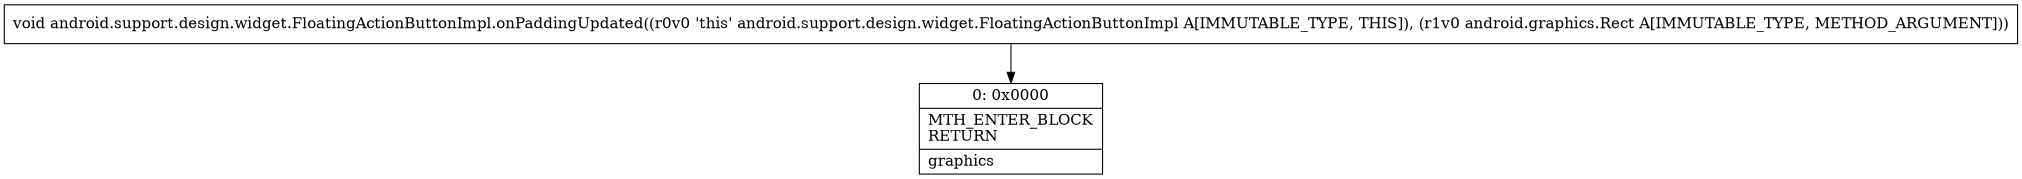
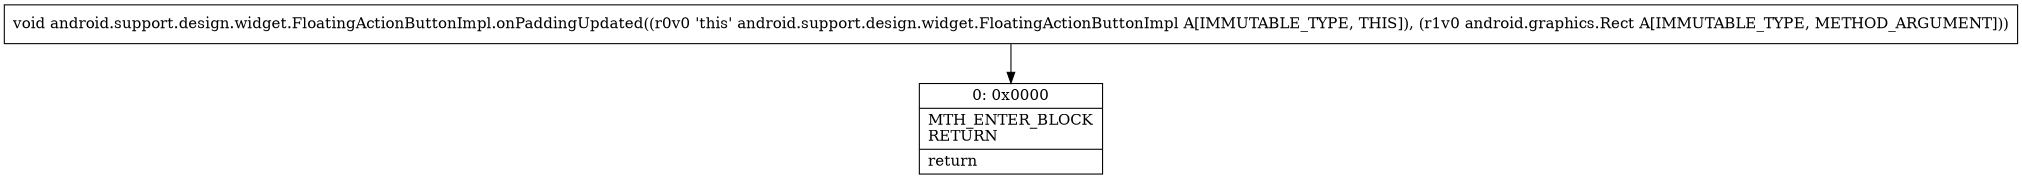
  digraph {
    node [shape=record]
-   n1 [label="{0\:\ 0x0000|MTH_ENTER_BLOCK\lRETURN\l|graphics\l}"]
+   n1 [label="{0\:\ 0x0000|MTH_ENTER_BLOCK\lRETURN\l|return\l}"]
    n2 [label="{void android.support.design.widget.FloatingActionButtonImpl.onPaddingUpdated((r0v0 'this' android.support.design.widget.FloatingActionButtonImpl A[IMMUTABLE_TYPE, THIS]), (r1v0 android.graphics.Rect A[IMMUTABLE_TYPE, METHOD_ARGUMENT])) }"]
    n2 -> n1
  }
